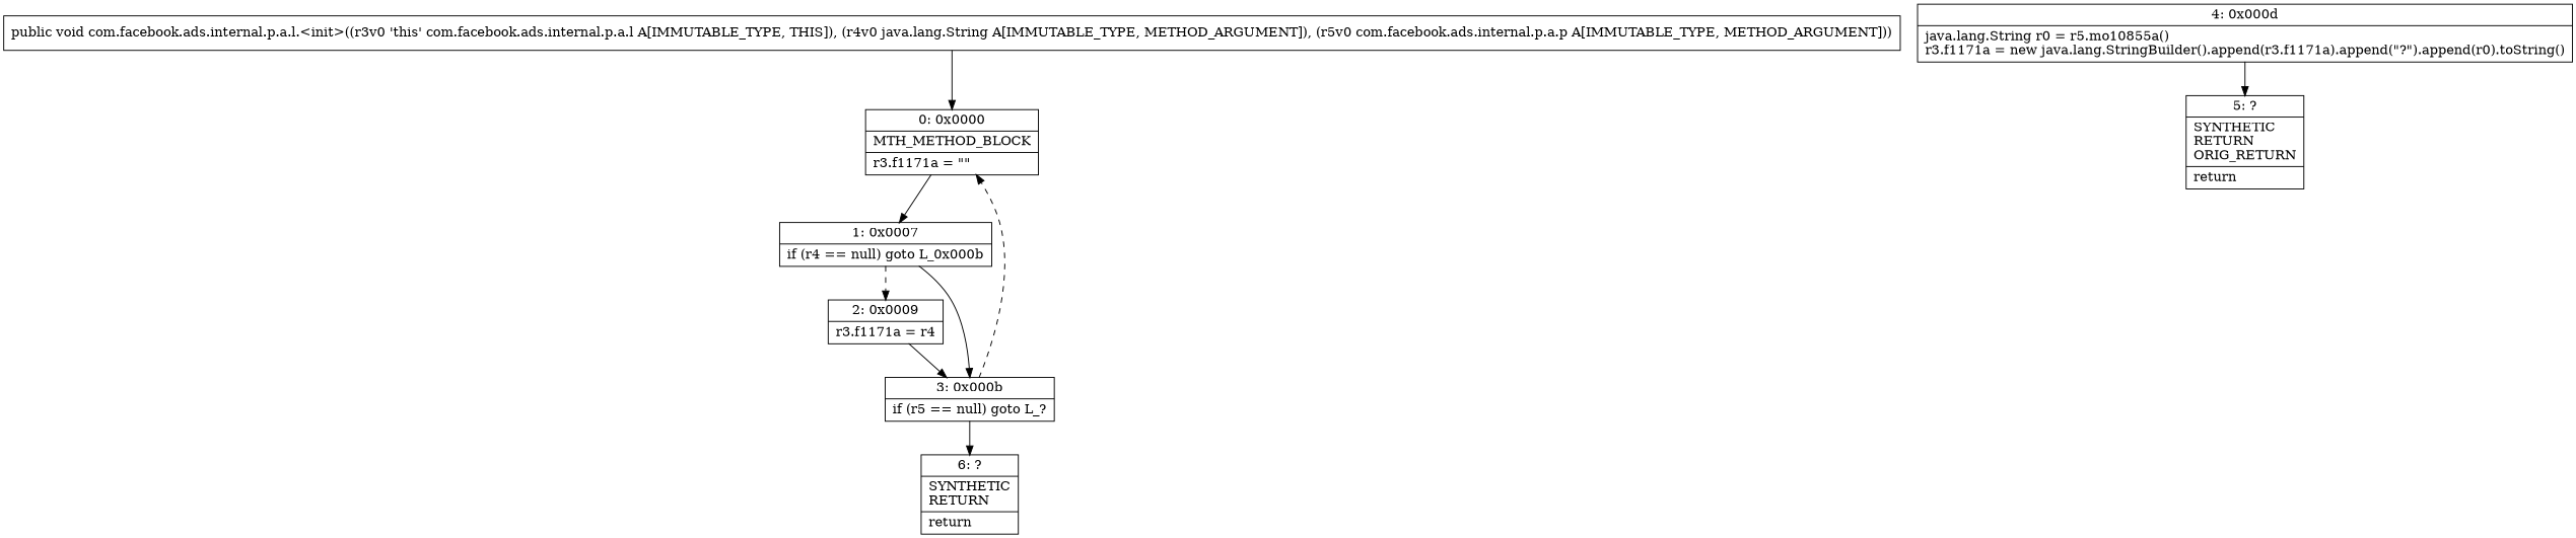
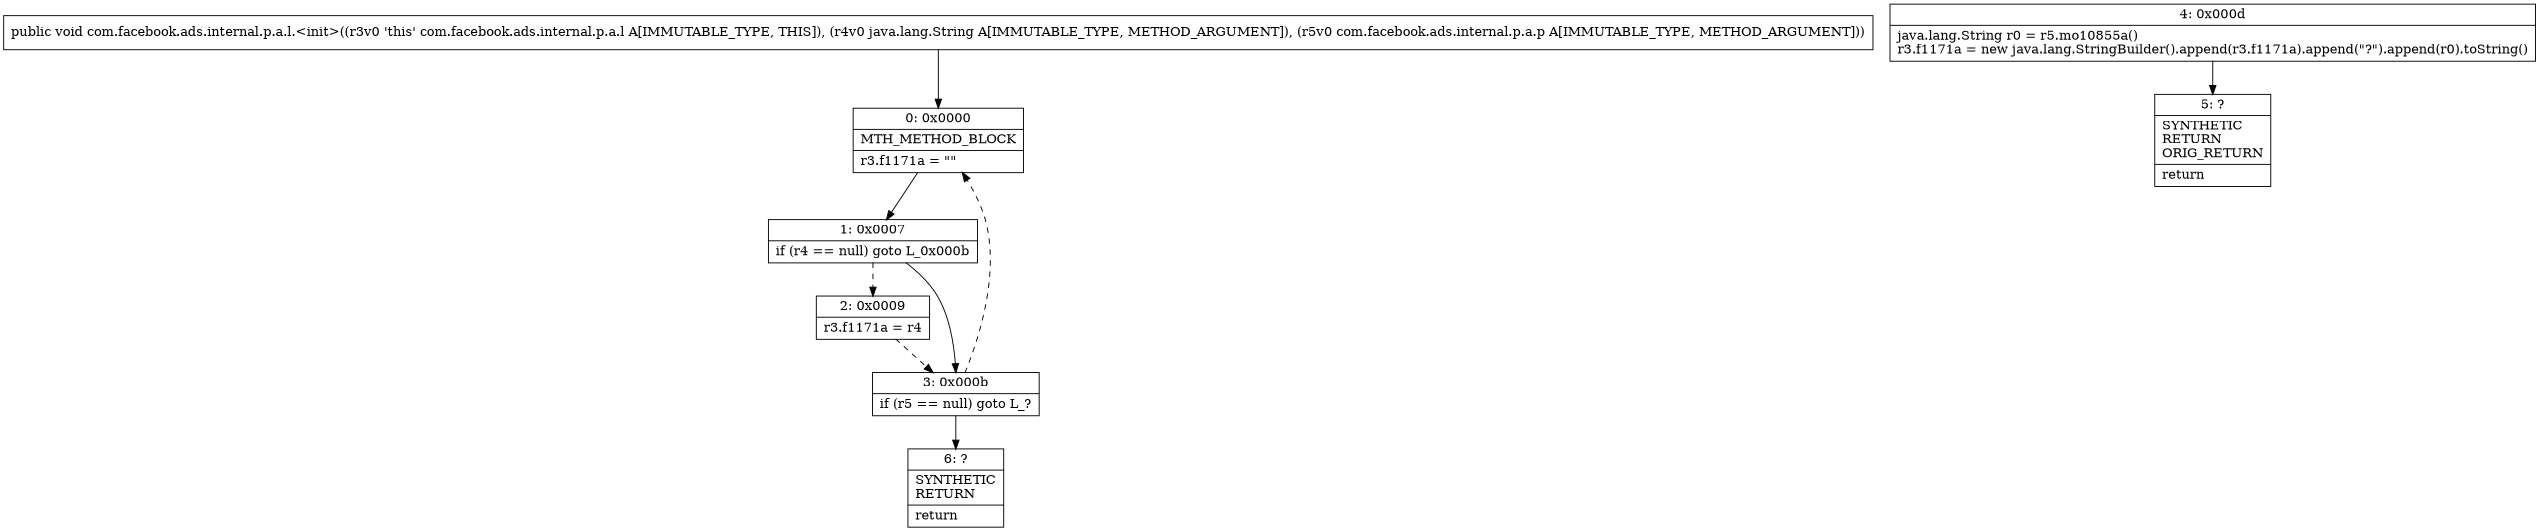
  digraph {
    node [shape=record]
    n1 [label="{0\:\ 0x0000|MTH_METHOD_BLOCK\l|r3.f1171a = \"\"\l}"]
    n2 [label="{1\:\ 0x0007|if (r4 == null) goto L_0x000b\l}"]
    n3 [label="{2\:\ 0x0009|r3.f1171a = r4\l}"]
    n4 [label="{3\:\ 0x000b|if (r5 == null) goto L_?\l}"]
    n5 [label="{6\:\ ?|SYNTHETIC\lRETURN\l|return\l}"]
    n6 [label="{4\:\ 0x000d|java.lang.String r0 = r5.mo10855a()\lr3.f1171a = new java.lang.StringBuilder().append(r3.f1171a).append(\"?\").append(r0).toString()\l}"]
    n7 [label="{5\:\ ?|SYNTHETIC\lRETURN\lORIG_RETURN\l|return\l}"]
    n8 [label="{public void com.facebook.ads.internal.p.a.l.\<init\>((r3v0 'this' com.facebook.ads.internal.p.a.l A[IMMUTABLE_TYPE, THIS]), (r4v0 java.lang.String A[IMMUTABLE_TYPE, METHOD_ARGUMENT]), (r5v0 com.facebook.ads.internal.p.a.p A[IMMUTABLE_TYPE, METHOD_ARGUMENT])) }"]
    n1 -> n2
    n2 -> n3 [style=dashed]
    n2 -> n4
-   n3 -> n4
+   n3 -> n4 [style=dashed]
    n4 -> n1 [style=dashed]
    n4 -> n5
    n6 -> n7
    n8 -> n1
  }
